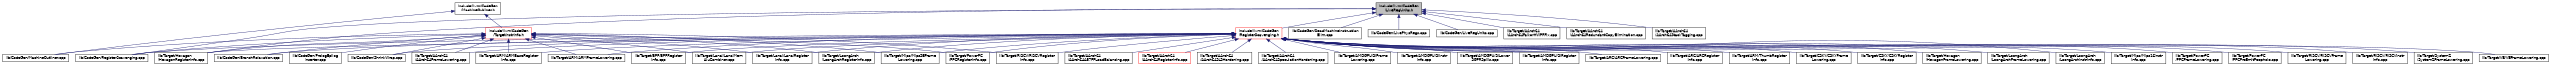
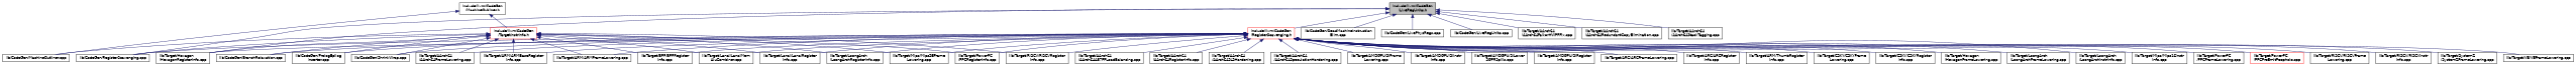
  digraph {
    node [color=black fontname=Helvetica fontsize=10 shape=record]
    edge [color=midnightblue dir=back fontname=Helvetica fontsize=10 labelfontname=Helvetica labelfontsize=10 style=solid]
    n1 [fillcolor=grey75 fontcolor=black height=0.2 label="include/llvm/CodeGen\l/LiveRegUnits.h" style=filled width=0.4]
    n2 [height=0.2 label="lib/CodeGen/RegisterScavenging.cpp" width=0.4]
    n3 [height=0.2 label="lib/Target/Hexagon\l/HexagonRegisterInfo.cpp" width=0.4]
    n4 [color=red height=0.2 label="include/llvm/CodeGen\l/RegisterScavenging.h" width=0.4]
    n5 [height=0.2 label="lib/CodeGen/DeadMachineInstruction\lElim.cpp" width=0.4]
    n6 [height=0.2 label="lib/CodeGen/LivePhysRegs.cpp" width=0.4]
    n7 [height=0.2 label="lib/CodeGen/LiveRegUnits.cpp" width=0.4]
    n8 [height=0.2 label="lib/Target/AArch64\l/AArch64FalkorHWPFFix.cpp" width=0.4]
    n9 [height=0.2 label="lib/Target/AArch64\l/AArch64RedundantCopyElimination.cpp" width=0.4]
    n10 [height=0.2 label="lib/Target/AArch64\l/AArch64StackTagging.cpp" width=0.4]
    n11 [height=0.2 label="include/llvm/CodeGen\l/MachineOutliner.h" width=0.4]
    n12 [color=red height=0.2 label="include/llvm/CodeGen\l/TargetInstrInfo.h" width=0.4]
    n13 [height=0.2 label="lib/CodeGen/MachineOutliner.cpp" width=0.4]
    n14 [height=0.2 label="lib/CodeGen/BranchRelaxation.cpp" width=0.4]
    n15 [height=0.2 label="lib/CodeGen/PrologEpilog\lInserter.cpp" width=0.4]
    n16 [height=0.2 label="lib/CodeGen/ShrinkWrap.cpp" width=0.4]
    n17 [height=0.2 label="lib/Target/AArch64\l/AArch64FrameLowering.cpp" width=0.4]
    n18 [height=0.2 label="lib/Target/ARM/ARMBaseRegister\lInfo.cpp" width=0.4]
    n19 [height=0.2 label="lib/Target/ARM/ARMFrameLowering.cpp" width=0.4]
    n20 [height=0.2 label="lib/Target/BPF/BPFRegister\lInfo.cpp" width=0.4]
    n21 [height=0.2 label="lib/Target/Lanai/LanaiMem\lAluCombiner.cpp" width=0.4]
    n22 [height=0.2 label="lib/Target/Lanai/LanaiRegister\lInfo.cpp" width=0.4]
    n23 [height=0.2 label="lib/Target/LoongArch\l/LoongArchRegisterInfo.cpp" width=0.4]
    n24 [height=0.2 label="lib/Target/Mips/MipsSEFrame\lLowering.cpp" width=0.4]
    n25 [height=0.2 label="lib/Target/PowerPC\l/PPCRegisterInfo.cpp" width=0.4]
    n26 [height=0.2 label="lib/Target/RISCV/RISCVRegister\lInfo.cpp" width=0.4]
    n27 [height=0.2 label="lib/Target/AArch64\l/AArch64A57FPLoadBalancing.cpp" width=0.4]
-   n28 [color=red height=0.2 label="lib/Target/AArch64\l/AArch64RegisterInfo.cpp" width=0.4]
+   n28 [height=0.2 label="lib/Target/AArch64\l/AArch64RegisterInfo.cpp" width=0.4]
    n29 [height=0.2 label="lib/Target/AArch64\l/AArch64SLSHardening.cpp" width=0.4]
    n30 [height=0.2 label="lib/Target/AArch64\l/AArch64SpeculationHardening.cpp" width=0.4]
    n31 [height=0.2 label="lib/Target/AMDGPU/SIFrame\lLowering.cpp" width=0.4]
    n32 [height=0.2 label="lib/Target/AMDGPU/SIInstr\lInfo.cpp" width=0.4]
    n33 [height=0.2 label="lib/Target/AMDGPU/SILower\lSGPRSpills.cpp" width=0.4]
    n34 [height=0.2 label="lib/Target/AMDGPU/SIRegister\lInfo.cpp" width=0.4]
    n35 [height=0.2 label="lib/Target/ARC/ARCFrameLowering.cpp" width=0.4]
    n36 [height=0.2 label="lib/Target/ARC/ARCRegister\lInfo.cpp" width=0.4]
    n37 [height=0.2 label="lib/Target/ARM/ThumbRegister\lInfo.cpp" width=0.4]
    n38 [height=0.2 label="lib/Target/CSKY/CSKYFrame\lLowering.cpp" width=0.4]
    n39 [height=0.2 label="lib/Target/CSKY/CSKYRegister\lInfo.cpp" width=0.4]
    n40 [height=0.2 label="lib/Target/Hexagon\l/HexagonFrameLowering.cpp" width=0.4]
    n41 [height=0.2 label="lib/Target/LoongArch\l/LoongArchFrameLowering.cpp" width=0.4]
    n42 [height=0.2 label="lib/Target/LoongArch\l/LoongArchInstrInfo.cpp" width=0.4]
    n43 [height=0.2 label="lib/Target/Mips/Mips16Instr\lInfo.cpp" width=0.4]
    n44 [height=0.2 label="lib/Target/PowerPC\l/PPCFrameLowering.cpp" width=0.4]
-   n45 [height=0.2 label="lib/Target/PowerPC\l/PPCPreEmitPeephole.cpp" width=0.4]
+   n45 [color=red height=0.2 label="lib/Target/PowerPC\l/PPCPreEmitPeephole.cpp" width=0.4]
    n46 [height=0.2 label="lib/Target/RISCV/RISCVFrame\lLowering.cpp" width=0.4]
    n47 [height=0.2 label="lib/Target/RISCV/RISCVInstr\lInfo.cpp" width=0.4]
    n48 [height=0.2 label="lib/Target/SystemZ\l/SystemZFrameLowering.cpp" width=0.4]
    n49 [height=0.2 label="lib/Target/VE/VEFrameLowering.cpp" width=0.4]
    n1 -> n2
    n1 -> n3
    n1 -> n4
    n1 -> n5
    n1 -> n6
    n1 -> n7
    n1 -> n8
    n1 -> n9
    n1 -> n10
    n4 -> n2
    n4 -> n3
    n4 -> n14
+   n4 -> n15
    n4 -> n16
    n4 -> n17
    n4 -> n18
    n4 -> n19
    n4 -> n20
    n4 -> n21
    n4 -> n22
    n4 -> n23
    n4 -> n24
    n4 -> n25
    n4 -> n26
    n4 -> n27
    n4 -> n28
    n4 -> n29
    n4 -> n30
    n4 -> n31
    n4 -> n32
    n4 -> n33
    n4 -> n34
    n4 -> n35
    n4 -> n36
    n4 -> n37
    n4 -> n38
    n4 -> n39
    n4 -> n40
    n4 -> n41
    n4 -> n42
    n4 -> n43
    n4 -> n44
    n4 -> n45
    n4 -> n46
    n4 -> n47
    n4 -> n48
    n4 -> n49
    n11 -> n12
    n11 -> n13
    n12 -> n2
    n12 -> n3
    n12 -> n13
    n12 -> n14
    n12 -> n15
    n12 -> n16
    n12 -> n17
    n12 -> n18
    n12 -> n19
    n12 -> n20
    n12 -> n21
    n12 -> n22
    n12 -> n23
    n12 -> n24
    n12 -> n25
    n12 -> n26
  }
